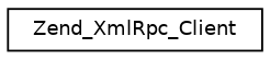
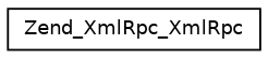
  digraph {
    rankdir=TB
-   n1 [color=black fillcolor=white fontname=Helvetica fontsize=10 height=0.2 label=Zend_XmlRpc_Client shape=record style=filled width=0.4]
+   n1 [color=black fillcolor=white fontname=Helvetica fontsize=10 height=0.2 label=Zend_XmlRpc_XmlRpc shape=record style=filled width=0.4]
  }
